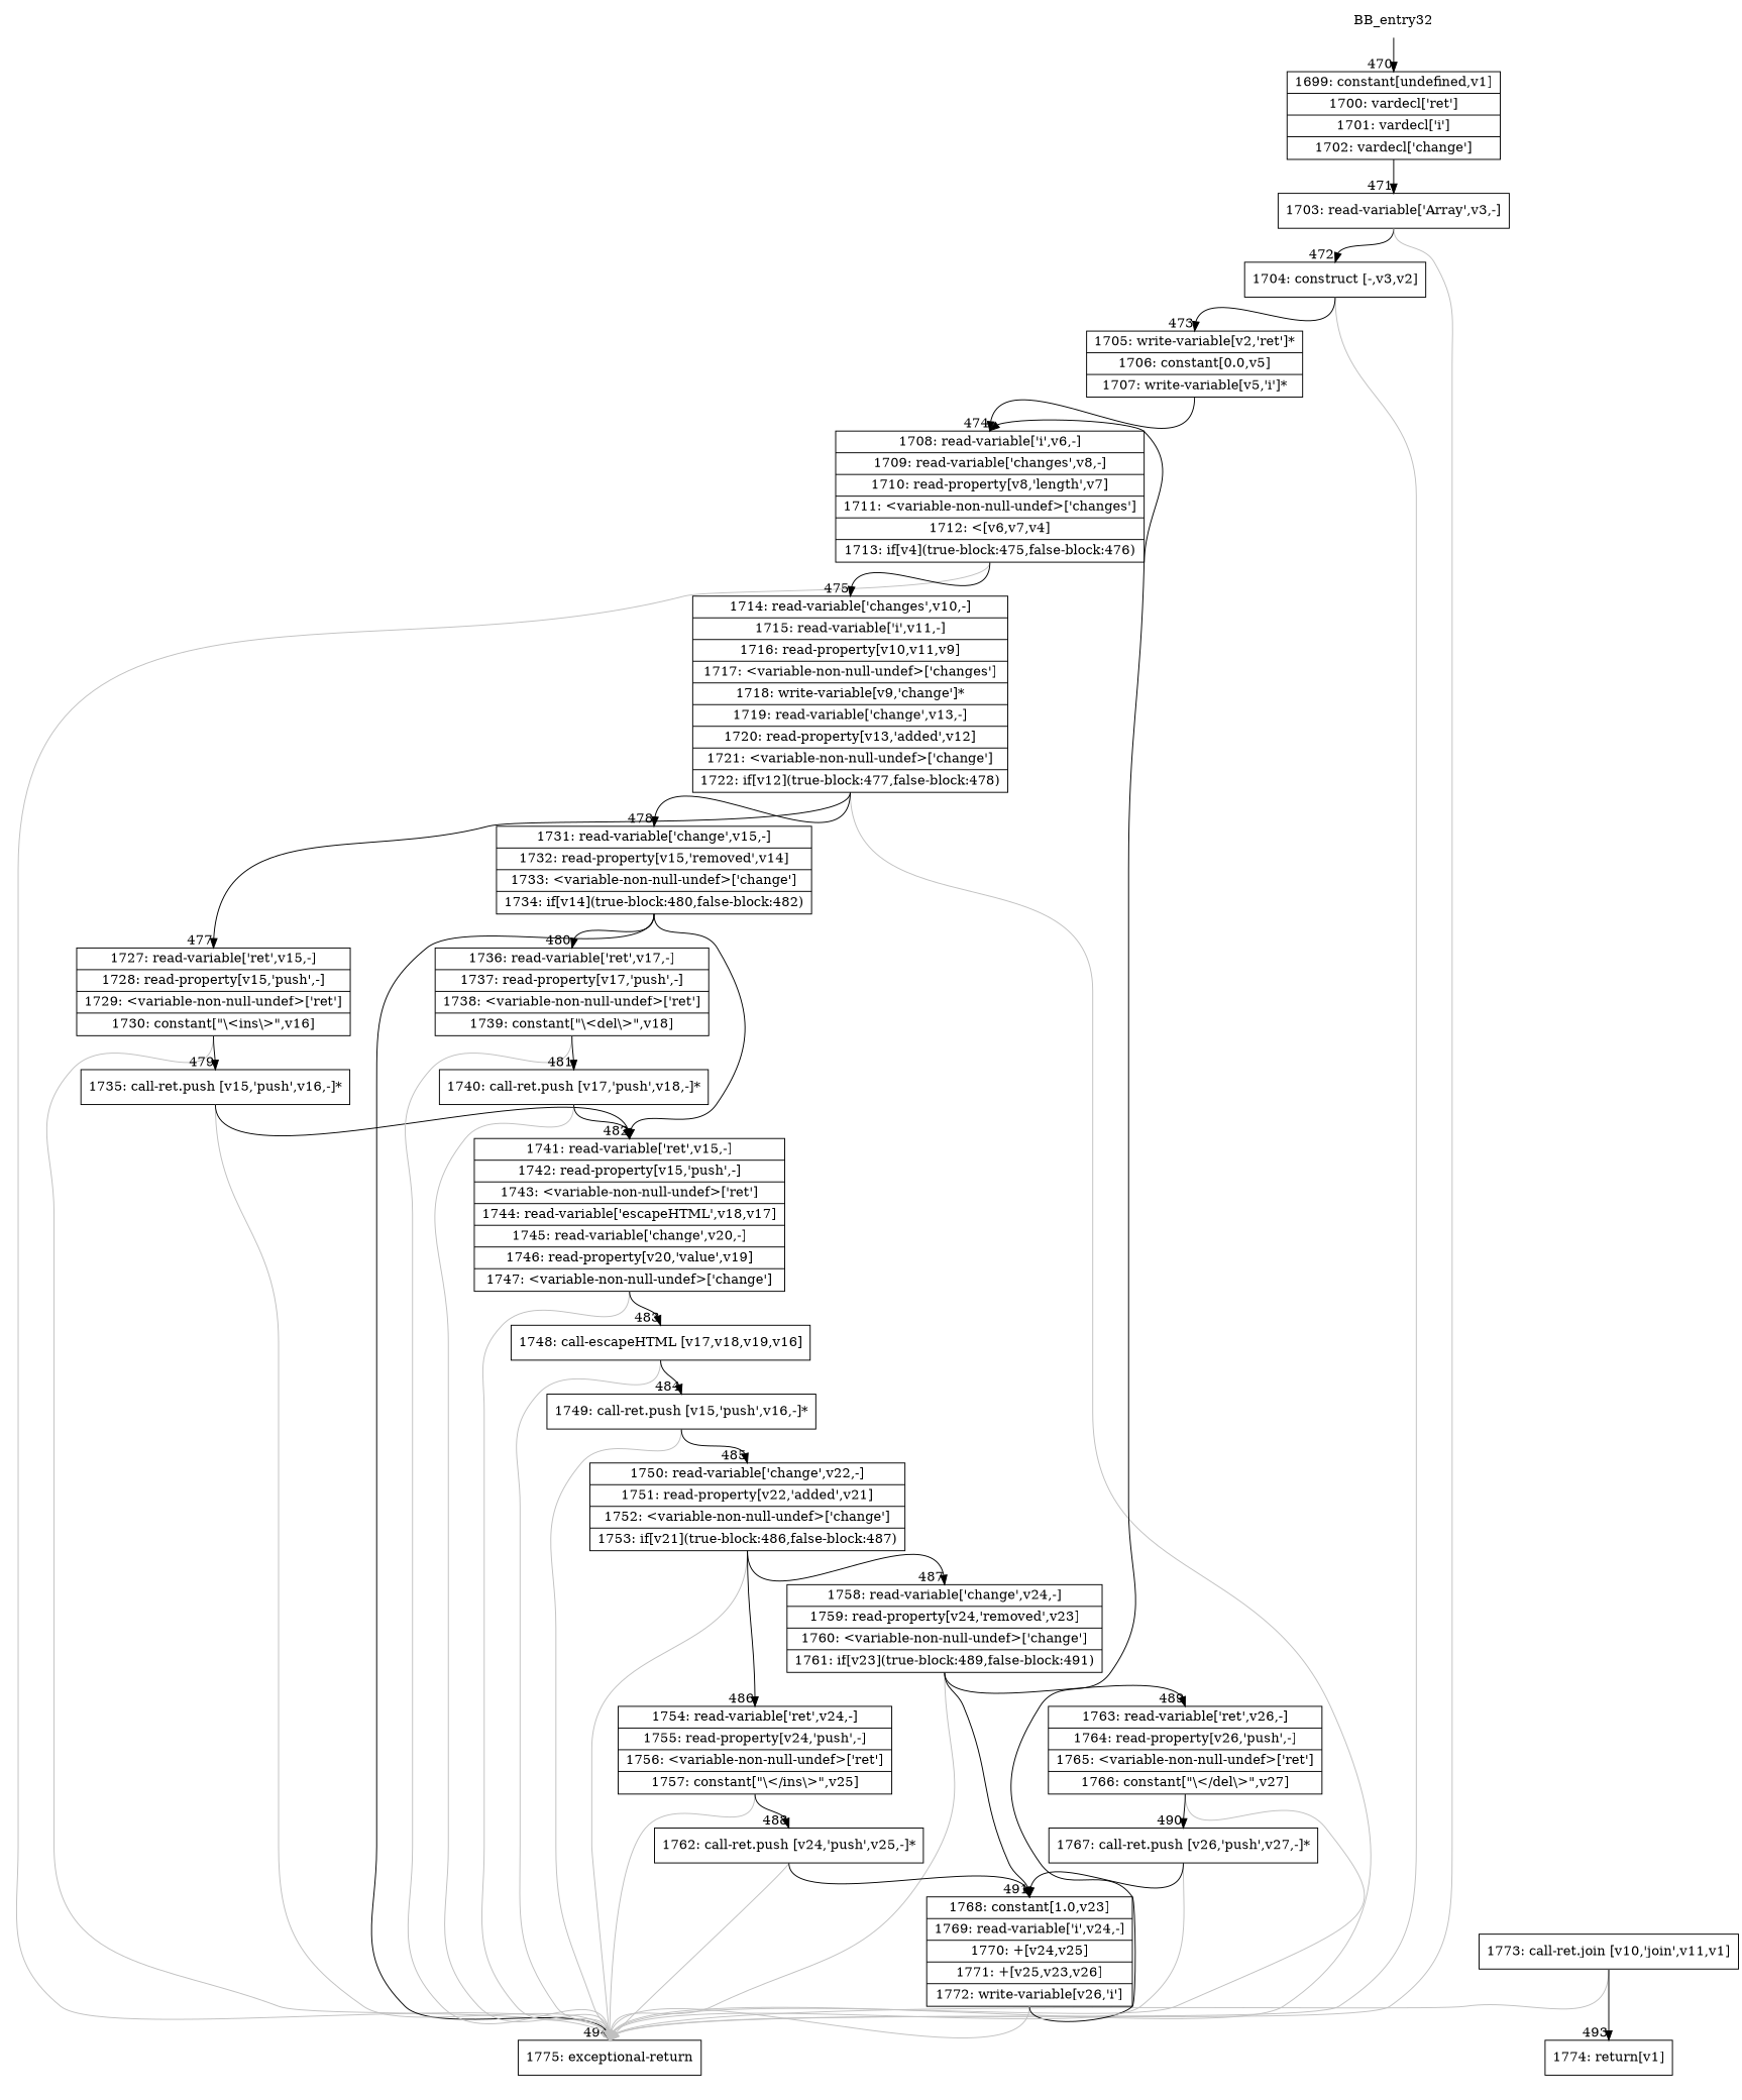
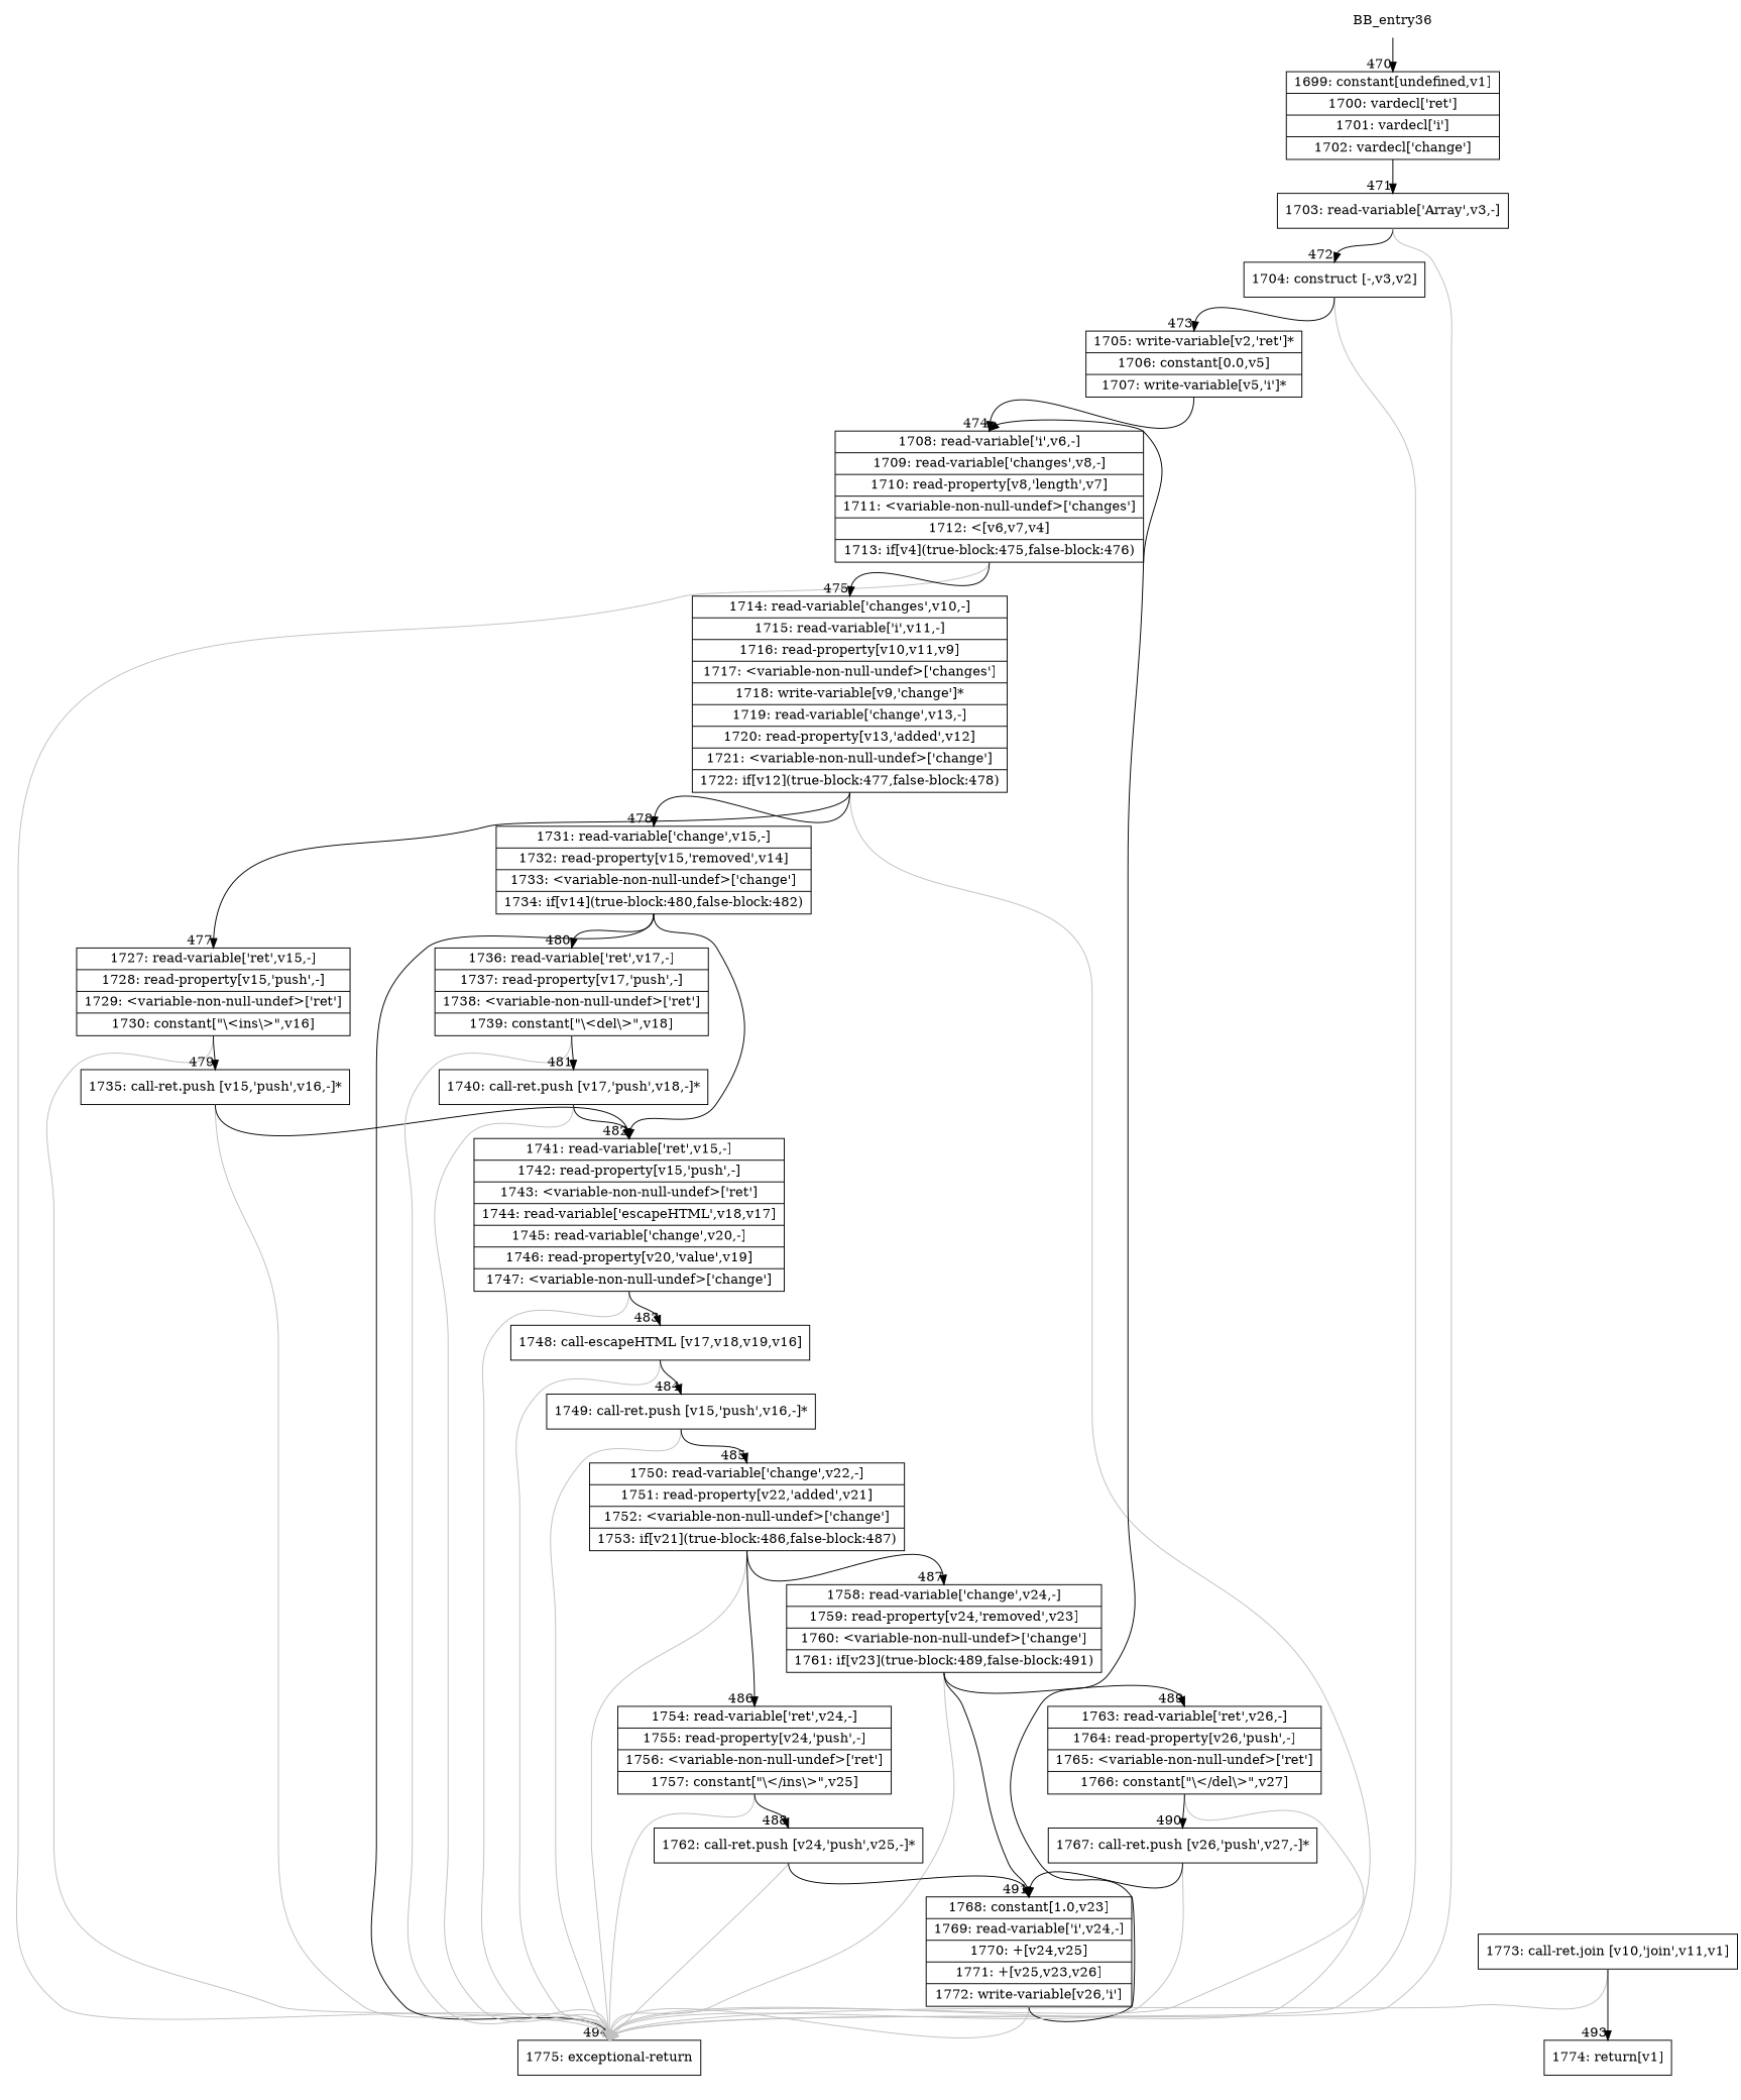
  digraph {
    rankdir=TD
    node [shape=record]
    edge [headport=n tailport=s]
-   BB_entry36 [shape=none label=BB_entry32]
+   BB_entry36 [shape=none]
    n2 [label="{1699: constant[undefined,v1]|1700: vardecl['ret']|1701: vardecl['i']|1702: vardecl['change']}"]
    n3 [label="{1703: read-variable['Array',v3,-]}"]
    n4 [label="{1704: construct [-,v3,v2]}"]
    n5 [label="{1775: exceptional-return}"]
    n6 [label="{1705: write-variable[v2,'ret']*|1706: constant[0.0,v5]|1707: write-variable[v5,'i']*}"]
    n7 [label="{1708: read-variable['i',v6,-]|1709: read-variable['changes',v8,-]|1710: read-property[v8,'length',v7]|1711: \<variable-non-null-undef\>['changes']|1712: \<[v6,v7,v4]|1713: if[v4](true-block:475,false-block:476)}"]
    n8 [label="{1714: read-variable['changes',v10,-]|1715: read-variable['i',v11,-]|1716: read-property[v10,v11,v9]|1717: \<variable-non-null-undef\>['changes']|1718: write-variable[v9,'change']*|1719: read-variable['change',v13,-]|1720: read-property[v13,'added',v12]|1721: \<variable-non-null-undef\>['change']|1722: if[v12](true-block:477,false-block:478)}"]
    n9 [label="{1727: read-variable['ret',v15,-]|1728: read-property[v15,'push',-]|1729: \<variable-non-null-undef\>['ret']|1730: constant[\"\\\<ins\\\>\",v16]}"]
    n10 [label="{1731: read-variable['change',v15,-]|1732: read-property[v15,'removed',v14]|1733: \<variable-non-null-undef\>['change']|1734: if[v14](true-block:480,false-block:482)}"]
    n11 [label="{1735: call-ret.push [v15,'push',v16,-]*}"]
    n12 [label="{1736: read-variable['ret',v17,-]|1737: read-property[v17,'push',-]|1738: \<variable-non-null-undef\>['ret']|1739: constant[\"\\\<del\\\>\",v18]}"]
    n13 [label="{1741: read-variable['ret',v15,-]|1742: read-property[v15,'push',-]|1743: \<variable-non-null-undef\>['ret']|1744: read-variable['escapeHTML',v18,v17]|1745: read-variable['change',v20,-]|1746: read-property[v20,'value',v19]|1747: \<variable-non-null-undef\>['change']}"]
    n14 [label="{1773: call-ret.join [v10,'join',v11,v1]}"]
    n15 [label="{1774: return[v1]}"]
    n16 [label="{1740: call-ret.push [v17,'push',v18,-]*}"]
    n17 [label="{1748: call-escapeHTML [v17,v18,v19,v16]}"]
    n18 [label="{1749: call-ret.push [v15,'push',v16,-]*}"]
    n19 [label="{1750: read-variable['change',v22,-]|1751: read-property[v22,'added',v21]|1752: \<variable-non-null-undef\>['change']|1753: if[v21](true-block:486,false-block:487)}"]
    n20 [label="{1754: read-variable['ret',v24,-]|1755: read-property[v24,'push',-]|1756: \<variable-non-null-undef\>['ret']|1757: constant[\"\\\</ins\\\>\",v25]}"]
    n21 [label="{1758: read-variable['change',v24,-]|1759: read-property[v24,'removed',v23]|1760: \<variable-non-null-undef\>['change']|1761: if[v23](true-block:489,false-block:491)}"]
    n22 [label="{1762: call-ret.push [v24,'push',v25,-]*}"]
    n23 [label="{1763: read-variable['ret',v26,-]|1764: read-property[v26,'push',-]|1765: \<variable-non-null-undef\>['ret']|1766: constant[\"\\\</del\\\>\",v27]}"]
    n24 [label="{1768: constant[1.0,v23]|1769: read-variable['i',v24,-]|1770: +[v24,v25]|1771: +[v25,v23,v26]|1772: write-variable[v26,'i']}"]
    n25 [label="{1767: call-ret.push [v26,'push',v27,-]*}"]
    BB_entry36 -> n2 [headlabel="    470"]
    n2 -> n3 [headlabel="      471"]
    n3 -> n4 [headlabel="      472"]
    n3 -> n5 [color=gray headlabel="      494"]
    n4 -> n5 [color=gray]
    n4 -> n6 [headlabel="      473"]
    n6 -> n7 [headlabel="      474"]
    n7 -> n5 [color=gray]
    n7 -> n8 [headlabel="      475"]
    n8 -> n5 [color=gray]
    n8 -> n9 [headlabel="      477"]
    n8 -> n10 [headlabel="      478"]
    n9 -> n5 [color=gray]
    n9 -> n11 [headlabel="      479"]
    n10 -> n5 [color=black]
    n10 -> n12 [headlabel="      480"]
    n10 -> n13 [headlabel="      482"]
    n11 -> n5 [color=gray]
    n11 -> n13
    n12 -> n5 [color=gray]
    n12 -> n16 [headlabel="      481"]
    n13 -> n5 [color=gray]
    n13 -> n17 [headlabel="      483"]
    n14 -> n5 [color=gray]
    n14 -> n15 [headlabel="      493"]
    n16 -> n5 [color=gray]
    n16 -> n13
    n17 -> n5 [color=gray]
    n17 -> n18 [headlabel="      484"]
    n18 -> n5 [color=gray]
    n18 -> n19 [headlabel="      485"]
    n19 -> n5 [color=gray]
    n19 -> n20 [headlabel="      486"]
    n19 -> n21 [headlabel="      487"]
    n20 -> n5 [color=gray]
    n20 -> n22 [headlabel="      488"]
    n21 -> n5 [color=gray]
    n21 -> n23 [headlabel="      489"]
    n21 -> n24 [headlabel="      491"]
    n22 -> n5 [color=gray]
    n22 -> n24
    n23 -> n5 [color=gray]
    n23 -> n25 [headlabel="      490"]
    n24 -> n5 [color=gray]
    n24 -> n7
    n25 -> n5 [color=gray]
    n25 -> n24
  }
